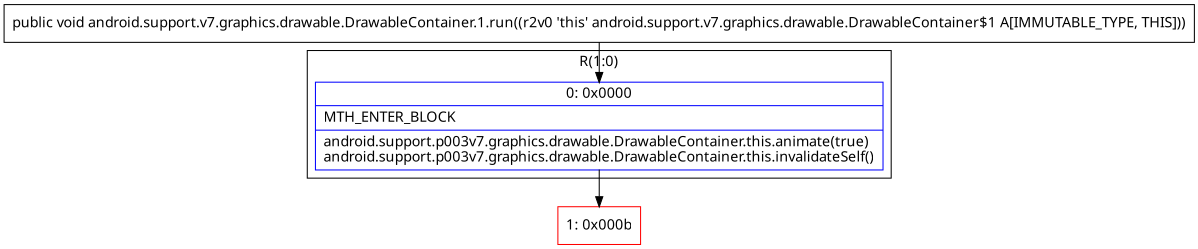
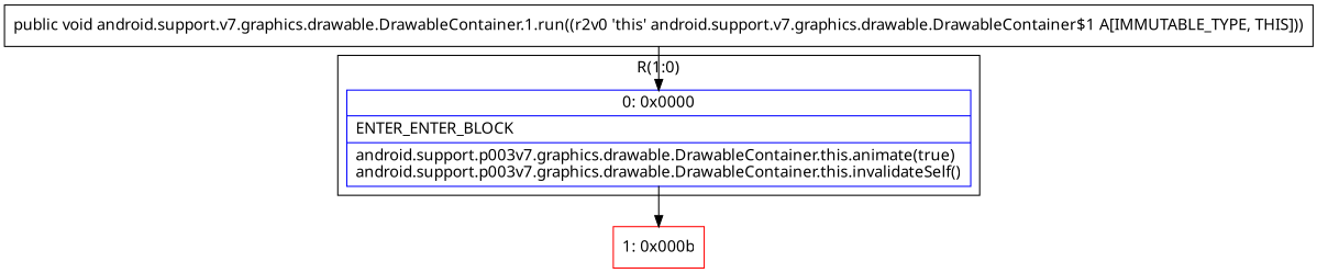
  digraph {
    fontname="Noto Sans"
    node [shape=record fontname="Noto Sans"]
    edge [fontname="Noto Sans"]
-   n1 [color=blue label="{0\:\ 0x0000|MTH_ENTER_BLOCK\l|android.support.p003v7.graphics.drawable.DrawableContainer.this.animate(true)\landroid.support.p003v7.graphics.drawable.DrawableContainer.this.invalidateSelf()\l}"]
+   n1 [color=blue label="{0\:\ 0x0000|ENTER_ENTER_BLOCK\l|android.support.p003v7.graphics.drawable.DrawableContainer.this.animate(true)\landroid.support.p003v7.graphics.drawable.DrawableContainer.this.invalidateSelf()\l}"]
    n2 [color=red label="{1\:\ 0x000b}"]
    n3 [label="{public void android.support.v7.graphics.drawable.DrawableContainer.1.run((r2v0 'this' android.support.v7.graphics.drawable.DrawableContainer$1 A[IMMUTABLE_TYPE, THIS])) }"]
    subgraph cluster_1 {
      label="R(1:0)"
      n1
    }
    n1 -> n2
    n3 -> n1
  }
